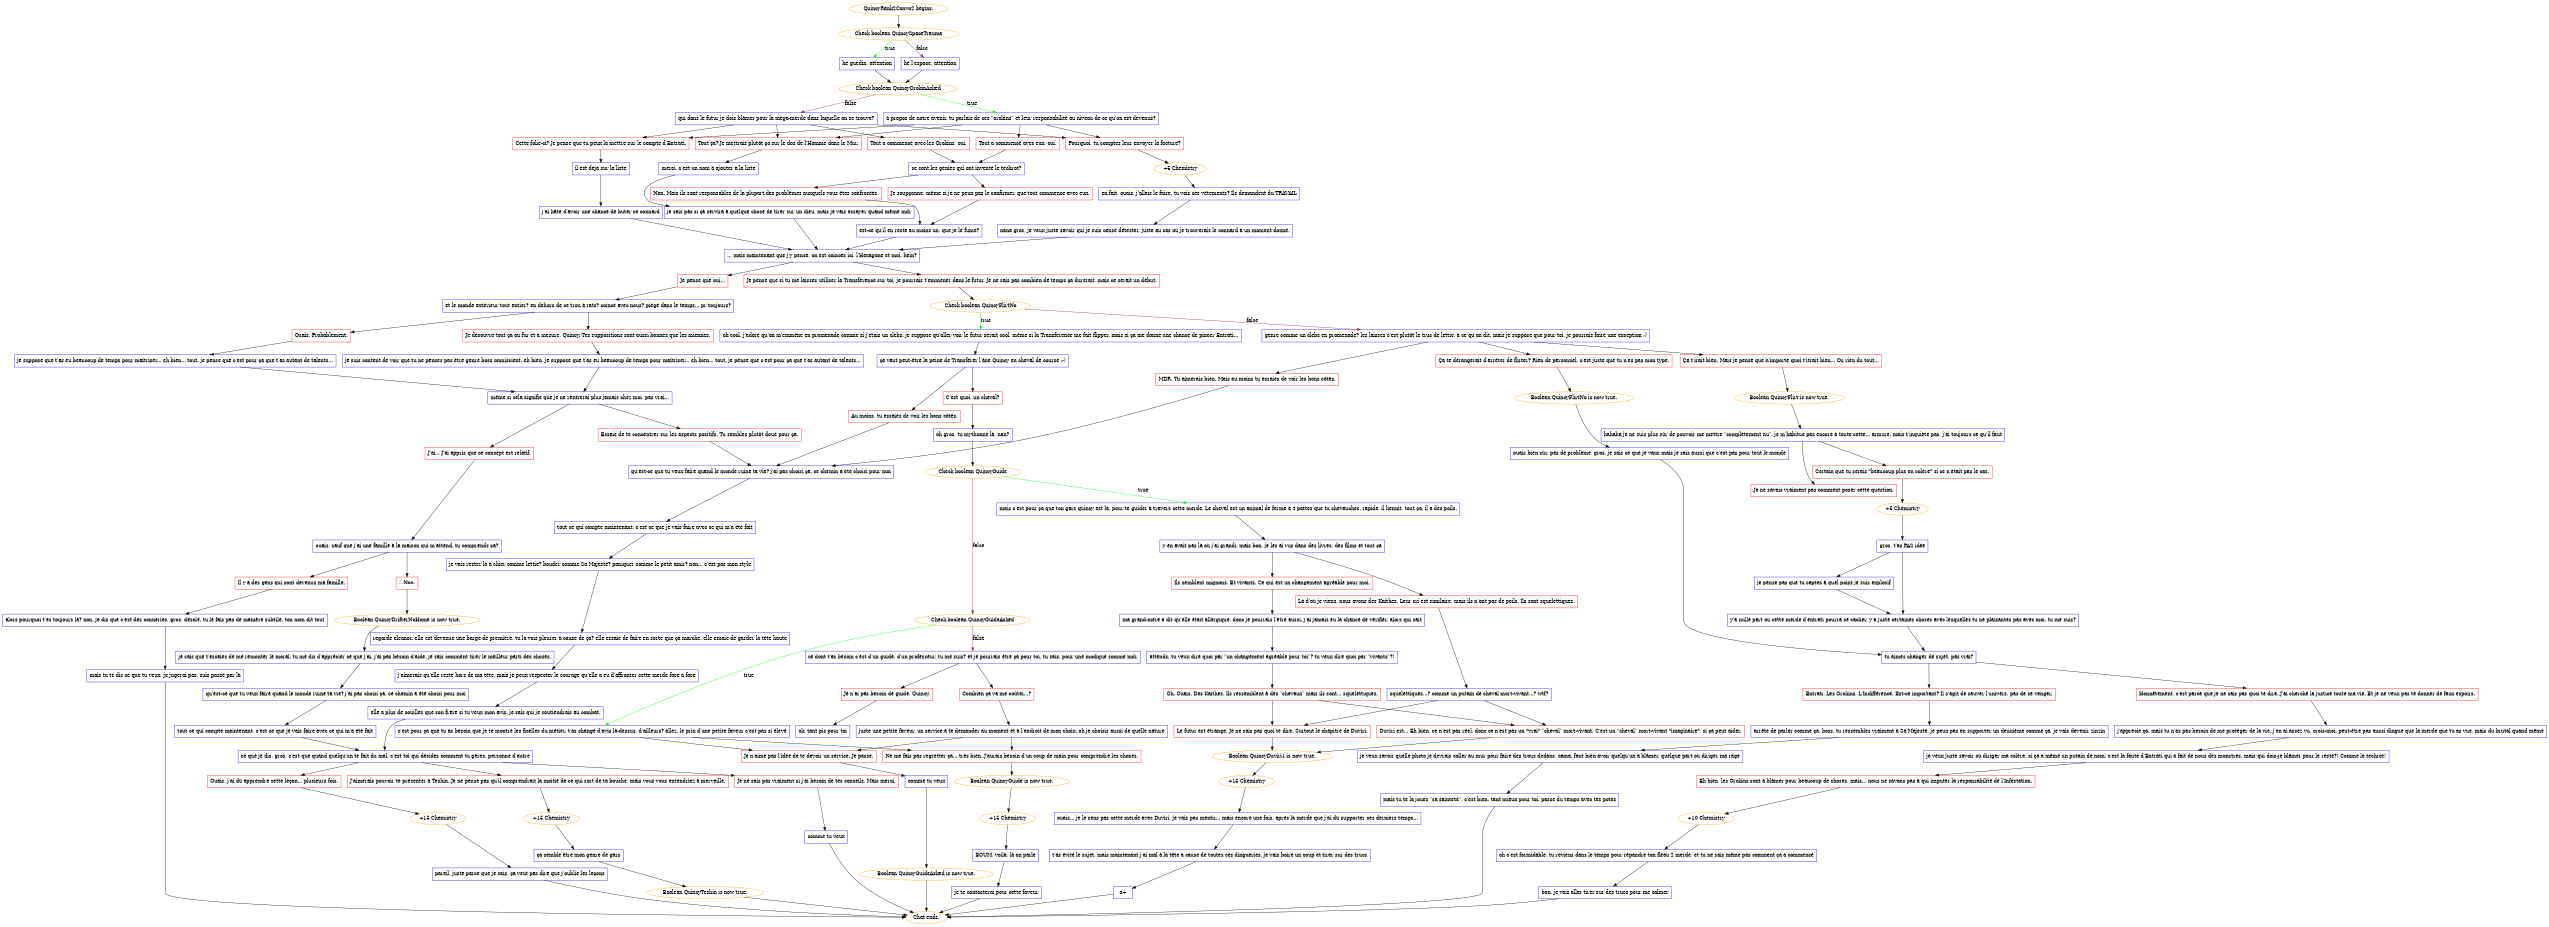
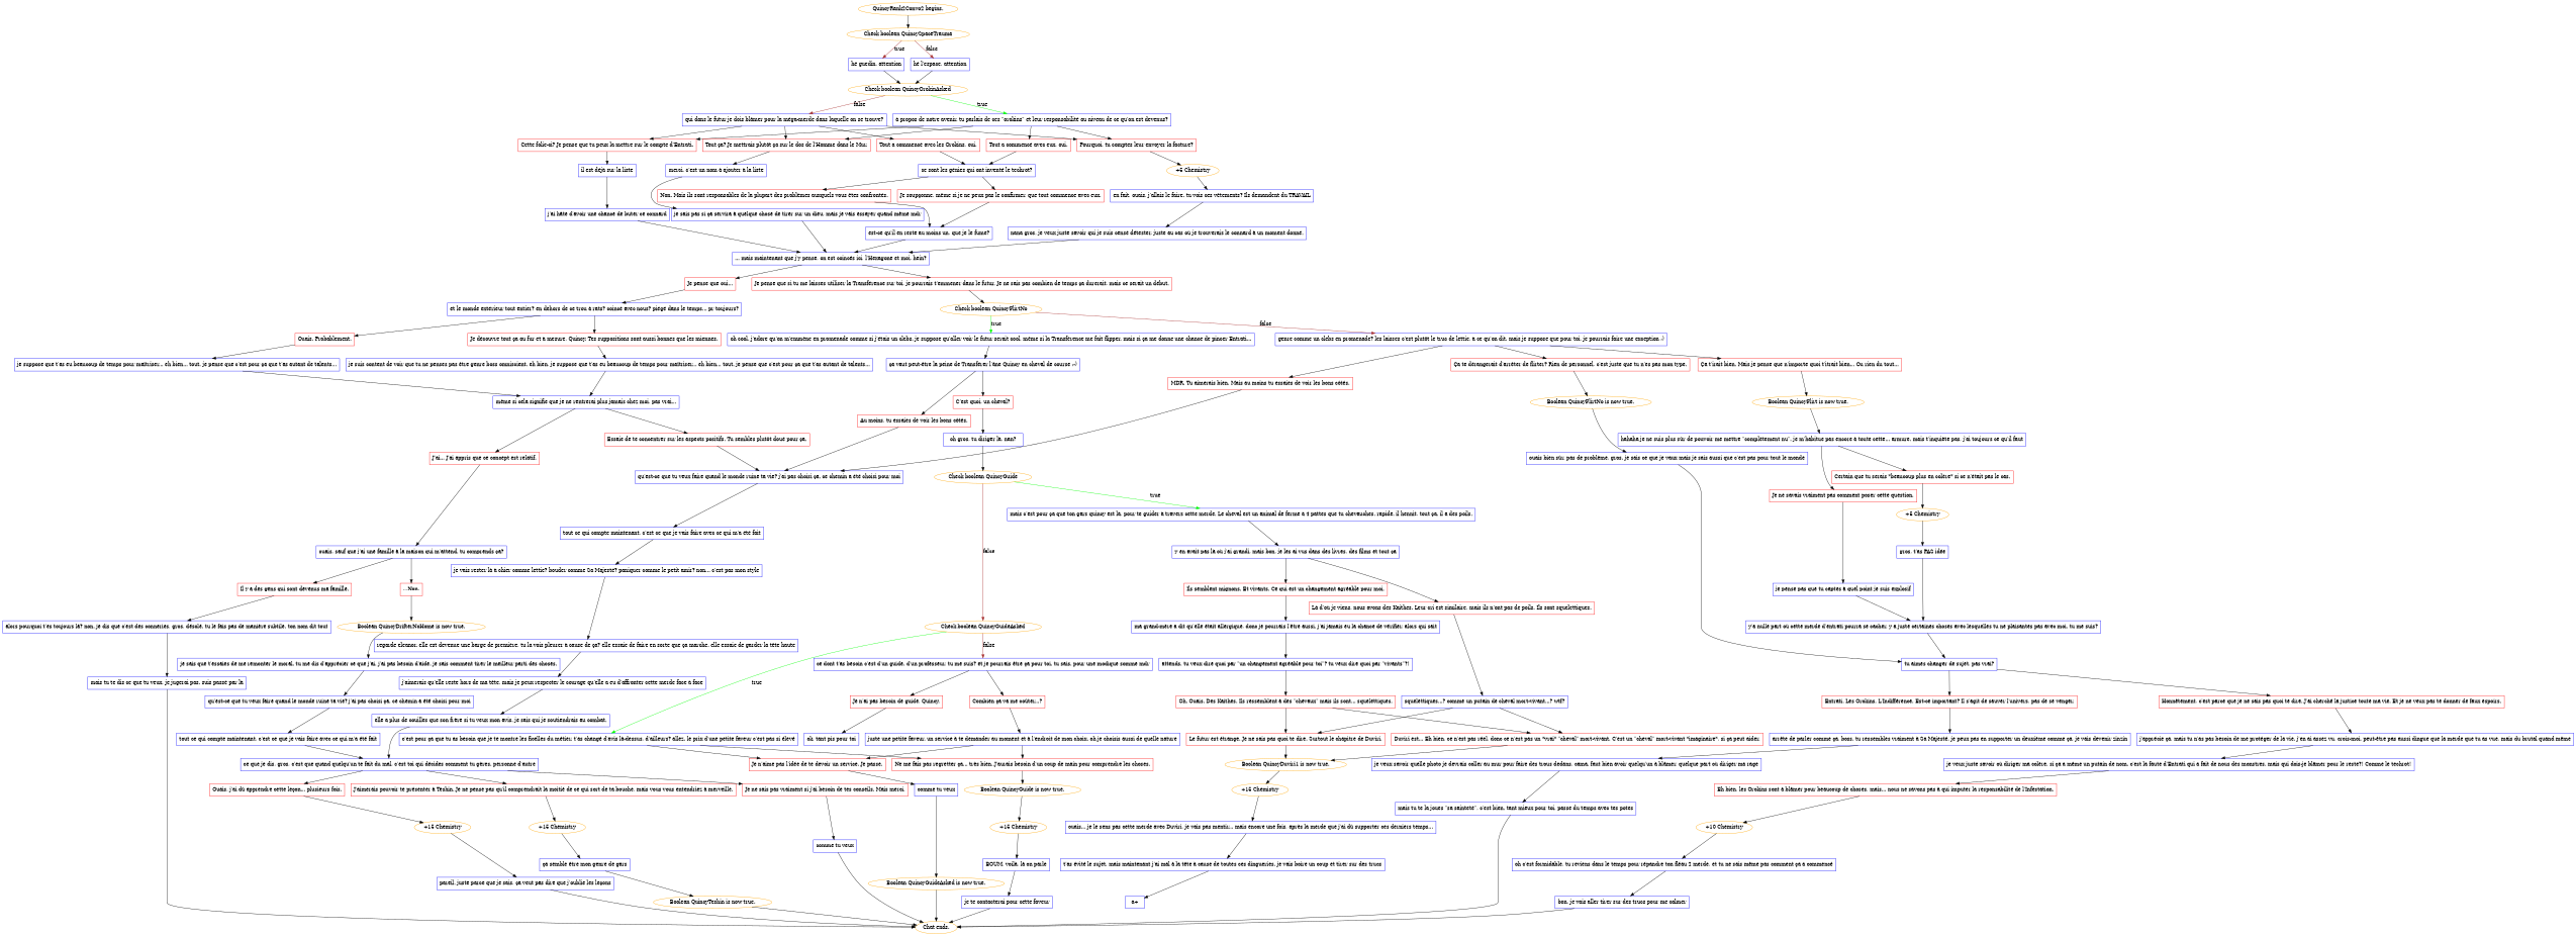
  digraph {
    node [color=blue shape=box]
    "QuincyRank2Convo2 begins." [color=orange shape=""]
    n2 [color=orange label="Check boolean QuincySpaceTrauma" shape=""]
    n3 [label="hé guedin, attention"]
    n4 [label="hé l'espace, attention"]
    n5 [color=orange label="Check boolean QuincyOrokinAsked" shape=""]
    n6 [label="à propos de notre avenir. tu parlais de ces \"orokins\" et leur responsabilité au niveau de ce qu'on est devenus?"]
    n7 [label="qui dans le futur je dois blâmer pour la méga-merde dans laquelle on se trouve?"]
    n8 [color=red label="Pourquoi, tu comptes leur envoyer la facture?"]
    n9 [color=red label="Cette folie-ci? Je pense que tu peux la mettre sur le compte d'Entrati."]
    n10 [color=red label="Tout ça? Je mettrais plutôt ça sur le dos de l'Homme dans le Mur."]
    n11 [color=red label="Tout a commencé avec eux, oui."]
    n12 [color=red label="Tout a commencé avec les Orokins, oui."]
    n13 [color=orange label="+5 Chemistry" shape=""]
    n14 [label="il est déjà sur la liste"]
    n15 [label="merci, c'est un nom à ajouter à la liste"]
    n16 [label="ce sont les génies qui ont inventé le techrot?"]
    n17 [label="en fait, ouais, j'allais le faire. tu vois ces vêtements? Ils demandent du TRAVAIL"]
    n18 [label="j'ai hâte d'avoir une chance de buter ce connard"]
    n19 [label="je sais pas si ça servira à quelque chose de tirer sur un dieu, mais je vais essayer quand même mdr"]
    n20 [color=red label="Non. Mais ils sont responsables de la plupart des problèmes auxquels vous êtes confrontés."]
    n21 [color=red label="Je soupçonne, même si je ne peux pas le confirmer, que tout commence avec eux."]
    n22 [label="nana gros, je veux juste savoir qui je suis censé détester, juste au cas où je trouverais le connard à un moment donné."]
    n23 [label="... mais maintenant que j'y pense, on est coincés ici, l'Hexagone et moi, hein?"]
    n24 [label="est-ce qu'il en reste au moins un, que je le fume?"]
    n25 [color=red label="Je pense que si tu me laisses utiliser la Transférence sur toi, je pourrais t'emmener dans le futur. Je ne sais pas combien de temps ça durerait, mais ce serait un début."]
    n26 [color=red label="Je pense que oui..."]
    n27 [color=orange label="Check boolean QuincyFlirtNo" shape=""]
    n28 [label="et le monde extérieur tout entier? en dehors de ce trou à rats? coincé avec nous? piégé dans le temps... pr toujours?"]
    n29 [label="oh cool. j'adore qu'on m'emmène en promenade comme si j'étais un clebs. je suppose qu'aller voir le futur serait cool, même si la Transférence me fait flipper. mais si ça me donne une chance de pincer Entrati..."]
    n30 [label="genre comme un clebs en promenade? les laisses c'est plutôt le truc de lettie, à ce qu'on dit. mais je suppose que pour toi, je pourrais faire une exception ;)"]
    n31 [color=red label="Je découvre tout ça au fur et à mesure, Quincy. Tes suppositions sont aussi bonnes que les miennes."]
    n32 [color=red label="Ouais. Probablement."]
    n33 [label="ça vaut peut-être la peine de Transférer l'âne Quincy en cheval de course :-)"]
    n34 [color=red label="Ça t'irait bien. Mais je pense que n'importe quoi t'itrait bien... Ou rien du tout..."]
    n35 [color=red label="Ça te dérangerait d'arrêter de flirter? Rien de personnel, c'est juste que tu n'es pas mon type."]
    n36 [color=red label="MDR. Tu aimerais bien. Mais au moins tu essaies de voir les bons côtés."]
    n37 [label="je suis content de voir que tu ne penses pas être genre boss omniscient. eh bien, je suppose que t'as eu beaucoup de temps pour maîtriser... eh bien... tout. je pense que c'est pour ça que t'as autant de talents..."]
    n38 [label="je suppose que t'as eu beaucoup de temps pour maîtriser... eh bien... tout. je pense que c'est pour ça que t'as autant de talents..."]
    n39 [color=red label="C'est quoi, un cheval?"]
    n40 [color=red label="Au moins, tu essaies de voir les bons côtés."]
    n41 [color=orange label="Boolean QuincyFlirt is now true." shape=""]
    n42 [color=orange label="Boolean QuincyFlirtNo is now true." shape=""]
    n43 [label="qu'est-ce que tu veux faire quand le monde ruine ta vie? j'ai pas choisi ça. ce chemin a été choisi pour moi"]
    n44 [label="même si cela signifie que je ne rentrerai plus jamais chez moi, pas vrai..."]
-   n45 [label="oh gros, tu mythonne là, nan?"]
+   n45 [label="oh gros, tu diriger là, nan?"]
    n46 [label="hahaha je ne suis plus sûr de pouvoir me mettre \"complètement nu\". je m'habitue pas encore à toute cette... armure. mais t'inquiète pas, j'ai toujours ce qu'il faut"]
    n47 [label="ouais bien sûr. pas de problème, gros. je sais ce que je vaux mais je sais aussi que c'est pas pour tout le monde"]
    n48 [label="tout ce qui compte maintenant, c'est ce que je vais faire avec ce qui m'a été fait"]
    n49 [color=red label="Essaie de te concentrer sur les aspects positifs. Tu sembles plutôt doué pour ça."]
    n50 [color=red label="J'ai... J'ai appris que ce concept est relatif."]
    n51 [color=orange label="Check boolean QuincyGuide" shape=""]
    n52 [color=red label="Je ne savais vraiment pas comment poser cette question."]
    n53 [color=red label="Certain que tu serais *beaucoup plus en colère* si ce n'était pas le cas."]
    n54 [label="tu aimes changer de sujet, pas vrai?"]
    n55 [label="je vais rester là à chier comme lettie? bouder comme Sa Majesté? paniquer comme le petit amir? non... c'est pas mon style"]
    n56 [label="ouais, sauf que j'ai une famille à la maison qui m'attend. tu comprends ça?"]
    n57 [label="mais c'est pour ça que ton gars quincy est là, pour te guider à travers cette merde. Le cheval est un animal de ferme à 4 pattes que tu chevauches. rapide. il hennit, tout ça. il a des poils."]
    n58 [color=orange label="Check boolean QuincyGuideAsked" shape=""]
    n59 [label="je pense pas que tu captes à quel point je suis explosif"]
    n60 [color=orange label="+5 Chemistry" shape=""]
    n61 [color=red label="Honnêtement, c'est parce que je ne sais pas quoi te dire. J'ai cherché la justice toute ma vie. Et je ne veux pas te donner de faux espoirs."]
    n62 [color=red label="Entrati. Les Orokins. L'Indifférence. Est-ce important? Il s'agit de sauver l'univers, pas de se venger."]
    n63 [label="regarde eleanor. elle est devenue une barge de première, tu la vois pleurer à cause de ça? elle essaie de faire en sorte que ça marche. elle essaie de garder la tête haute"]
    n64 [color=red label="...Non."]
    n65 [color=red label="Il y a des gens qui sont devenus ma famille."]
    n66 [label="y en avait pas là où j'ai grandi, mais bon, je les ai vus dans des livres, des films et tout ça"]
    n67 [label="c'est pour ça que tu as besoin que je te montre les ficelles du métier. t'as changé d'avis là-dessus, d'ailleurs? allez. le prix d'une petite faveur c'est pas si élevé"]
    n68 [label="ce dont t'as besoin c'est d'un guide. d'un professeur, tu me suis? et je pourrais être ça pour toi. tu sais. pour une modique somme mdr"]
    n69 [label="y'a nulle part où cette merde d'entrati pourra se cacher. y a juste certaines choses avec lesquelles tu ne plaisantes pas avec moi. tu me suis?"]
    n70 [label="gros, t'as PAS idée"]
    n71 [label="j'apprécie ça, mais tu n'as pas besoin de me protéger de la vie. j'en ai assez vu, crois-moi. peut-être pas aussi dingue que la merde que tu as vue, mais du brutal quand même"]
    n72 [label="arrête de parler comme ça, boss. tu ressembles vraiment à Sa Majesté. je peux pas en supporter un deuxième comme ça, je vais devenir zinzin"]
    n73 [label="j'aimerais qu'elle reste hors de ma tête, mais je peux respecter le courage qu'elle a eu d'affronter cette merde face à face"]
    n74 [color=orange label="Boolean QuincyDrifterNoHome is now true." shape=""]
    n75 [label="alors pourquoi t'es toujours là? non. je dis que c'est des conneries, gros, désolé. tu le fais pas de manière subtile. ton nom dit tout"]
    n76 [color=red label="Là d'où je viens, nous avons des Kaithes. Leur cri est similaire, mais ils n'ont pas de poils. Ils sont squelettiques."]
    n77 [color=red label="Ils semblent mignons. Et vivants. Ce qui est un changement agréable pour moi."]
    n78 [color=red label="Ne me fais pas regretter ça... très bien. J'aurais besoin d'un coup de main pour comprendre les choses."]
    n79 [color=red label="Je n'aime pas l'idée de te devoir un service. Je passe."]
    n80 [color=red label="Combien ça va me coûter...?"]
    n81 [color=red label="Je n'ai pas besoin de guide, Quincy."]
    n82 [label="je veux juste savoir où diriger ma colère. si ça a même un putain de nom. c'est la faute d'Entrati qui a fait de nous des monstres. mais qui dois-je blâmer pour le reste?! Comme le techrot!"]
    n83 [label="je veux savoir quelle photo je devrais coller au mur pour faire des trous dedans, cama. faut bien avoir quelqu'un à blâmer, quelque part où diriger ma rage"]
    n84 [label="elle a plus de couilles que son frère si tu veux mon avis. je sais qui je soutiendrais au combat."]
    n85 [label="je sais que t'essaies de me remonter le moral. tu me dis d'apprécier ce que j'ai. j'ai pas besoin d'aide. je sais comment tirer le meilleur parti des choses."]
    n86 [label="mais tu te dis ce que tu veux, je jugerai pas. suis passé par là"]
    n87 [label="squelettiques...? comme un putain de cheval mort-vivant...? wtf?"]
    n88 [label="ma grand-mère a dit qu'elle était allergique, donc je pourrais l'être aussi. j'ai jamais eu la chance de vérifier, alors qui sait"]
    n89 [color=orange label="Boolean QuincyGuide is now true." shape=""]
    n90 [label="comme tu veux"]
    n91 [label="juste une petite faveur. un service à te demander au moment et à l'endroit de mon choix. oh je choisis aussi de quelle nature"]
    n92 [label="ok, tant pis pour toi"]
    n93 [color=red label="Eh bien, les Orokins sont à blâmer pour beaucoup de choses, mais... nous ne savons pas à qui imputer la responsabilité de l'Infestation."]
    n94 [label="mais tu te la joues \"sa sainteté\", c'est bien. tant mieux pour toi. passe du temps avec tes potes"]
    n95 [label="ce que je dis, gros, c'est que quand quelqu'un te fait du mal, c'est toi qui décides comment tu gères. personne d'autre"]
    n96 [label="qu'est-ce que tu veux faire quand le monde ruine ta vie? j'ai pas choisi ça. ce chemin a été choisi pour moi"]
    "Chat ends." [color=orange shape=""]
    n98 [color=red label="Duviri est... Eh bien, ce n'est pas réel, donc ce n'est pas un *vrai* \"cheval\" mort-vivant. C'est un \"cheval\" mort-vivant *imaginaire*, si ça peut aider."]
    n99 [color=red label="Le futur est étrange. Je ne sais pas quoi te dire. Surtout le chapitre de Duviri."]
    n100 [label="attends. tu veux dire quoi par \"un changement agréable pour toi\"? tu veux dire quoi par \"vivants\"?!"]
    n101 [color=orange label="+15 Chemistry" shape=""]
    n102 [color=orange label="Boolean QuincyGuideAsked is now true." shape=""]
    n103 [color=orange label="+10 Chemistry" shape=""]
    n104 [color=red label="J'aimerais pouvoir te présenter à Teshin. Je ne pense pas qu'il comprendrait la moitié de ce qui sort de ta bouche, mais vous vous entendriez à merveille."]
    n105 [color=red label="Ouais, j'ai dû apprendre cette leçon... plusieurs fois."]
    n106 [color=red label="Je ne sais pas vraiment si j'ai besoin de tes conseils. Mais merci."]
    n107 [label="tout ce qui compte maintenant, c'est ce que je vais faire avec ce qui m'a été fait"]
    n108 [color=orange label="Boolean QuincyDuviri1 is now true." shape=""]
    n109 [color=red label="Oh. Ouais. Des Kaithes. Ils ressemblent à des \"chevaux\" mais ils sont... squelettiques."]
    n110 [label="BOUM, voilà, là on parle"]
    n111 [label="oh c'est formidable, tu reviens dans le temps pour répandre ton fléau 2 merde, et tu ne sais même pas comment ça a commencé"]
    n112 [color=orange label="+15 Chemistry" shape=""]
    n113 [color=orange label="+15 Chemistry" shape=""]
    n114 [label="comme tu veux"]
    n115 [color=orange label="+15 Chemistry" shape=""]
    n116 [label="je te contacterai pour cette faveur"]
    n117 [label="bon, je vais aller tirer sur des trucs pour me calmer"]
    n118 [label="ça semble être mon genre de gars"]
    n119 [label="pareil. juste parce que je sais, ça veut pas dire que j'oublie les leçons"]
    n120 [label="ouais... je le sens pas cette merde avec Duviri, je vais pas mentir... mais encore une fois, après la merde que j'ai dû supporter ces derniers temps..."]
    n121 [color=orange label="Boolean QuincyTeshin is now true." shape=""]
    n122 [label="t'as évité le sujet. mais maintenant j'ai mal à la tête à cause de toutes ces dingueries. je vais boire un coup et tirer sur des trucs"]
    n123 [label="a+"]
    "QuincyRank2Convo2 begins." -> n2
-   n2 -> n3 [color=green label=true]
+   n2 -> n3 [color=brown label=true]
    n2 -> n4 [color=brown label=false]
    n3 -> n5
    n4 -> n5
    n5 -> n6 [color=green label=true]
    n5 -> n7 [color=brown label=false]
    n6 -> n8
    n6 -> n9
    n6 -> n10
    n6 -> n11
    n7 -> n8
    n7 -> n9
    n7 -> n10
    n7 -> n12
    n8 -> n13
    n9 -> n14
    n10 -> n15
    n11 -> n16
    n12 -> n16
    n13 -> n17
    n14 -> n18
    n15 -> n19
    n16 -> n20
    n16 -> n21
    n17 -> n22
    n18 -> n23
    n19 -> n23
    n20 -> n24
    n21 -> n24
    n22 -> n23
    n23 -> n25
    n23 -> n26
    n24 -> n23
    n25 -> n27
    n26 -> n28
    n27 -> n29 [color=green label=true]
    n27 -> n30 [color=brown label=false]
    n28 -> n31
    n28 -> n32
    n29 -> n33
    n30 -> n34
    n30 -> n35
    n30 -> n36
    n31 -> n37
    n32 -> n38
    n33 -> n39
    n33 -> n40
    n34 -> n41
    n35 -> n42
    n36 -> n43
    n37 -> n44
    n38 -> n44
    n39 -> n45
    n40 -> n43
    n41 -> n46
    n42 -> n47
    n43 -> n48
    n44 -> n49
    n44 -> n50
    n45 -> n51
    n46 -> n52
    n46 -> n53
    n47 -> n54
    n48 -> n55
    n49 -> n43
    n50 -> n56
    n51 -> n57 [color=green label=true]
    n51 -> n58 [color=brown label=false]
-   n70 -> n59
+   n52 -> n59
    n53 -> n60
    n54 -> n61
    n54 -> n62
    n55 -> n63
    n56 -> n64
    n56 -> n65
    n57 -> n66
    n58 -> n67 [color=green label=true]
    n58 -> n68 [color=brown label=false]
    n59 -> n69
    n60 -> n70
    n61 -> n71
    n62 -> n72
    n63 -> n73
    n64 -> n74
    n65 -> n75
    n66 -> n76
    n66 -> n77
    n67 -> n78
    n67 -> n79
    n68 -> n80
    n68 -> n81
    n69 -> n54
    n70 -> n69
    n71 -> n82
    n72 -> n83
    n73 -> n84
    n74 -> n85
    n75 -> n86
    n76 -> n87
    n77 -> n88
    n78 -> n89
    n79 -> n90
    n80 -> n91
    n81 -> n92
    n82 -> n93
    n83 -> n94
    n84 -> n95
    n85 -> n96
    n86 -> "Chat ends."
    n87 -> n98
    n87 -> n99
    n88 -> n100
    n89 -> n101
    n90 -> n102
    n91 -> n78
    n91 -> n79
    n93 -> n103
    n94 -> "Chat ends."
    n95 -> n104
    n95 -> n105
    n95 -> n106
    n96 -> n107
    n98 -> n108
    n99 -> n108
    n100 -> n109
    n101 -> n110
    n102 -> "Chat ends."
    n103 -> n111
    n104 -> n112
    n105 -> n113
    n106 -> n114
    n107 -> n95
    n108 -> n115
    n109 -> n98
    n109 -> n99
    n110 -> n116
    n111 -> n117
    n112 -> n118
    n113 -> n119
    n114 -> "Chat ends."
    n115 -> n120
    n116 -> "Chat ends."
    n117 -> "Chat ends."
    n118 -> n121
    n119 -> "Chat ends."
    n120 -> n122
    n121 -> "Chat ends."
    n122 -> n123
-   n123 -> "Chat ends."
  }
